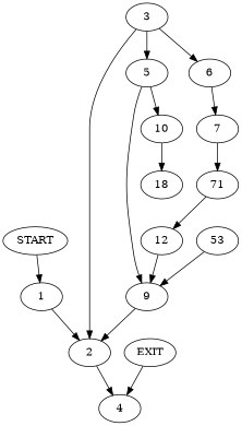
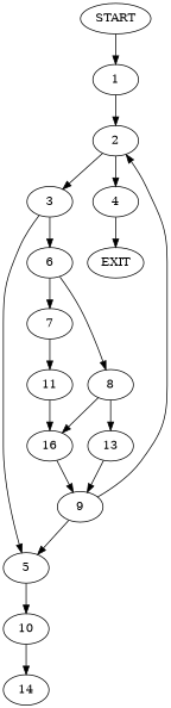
  digraph {
    n1 [label=START]
    1
    2
    n4 [label=EXIT]
    3
    4
    5
    6
    9
    10
    7
-   11 [label=71]
-   12
-   13 [label=53]
-   14 [label=18]
+   8
+   11
+   12 [label=16]
+   13
+   14
    n1 -> 1
    1 -> 2
-   3 -> 2
+   2 -> 3
    2 -> 4
    3 -> 5
    3 -> 6
-   n4 -> 4
-   5 -> 9
+   4 -> n4
+   9 -> 5
    5 -> 10
    6 -> 7
+   6 -> 8
    9 -> 2
    10 -> 14
    7 -> 11
+   8 -> 12
+   8 -> 13
    11 -> 12
    12 -> 9
    13 -> 9
  }
